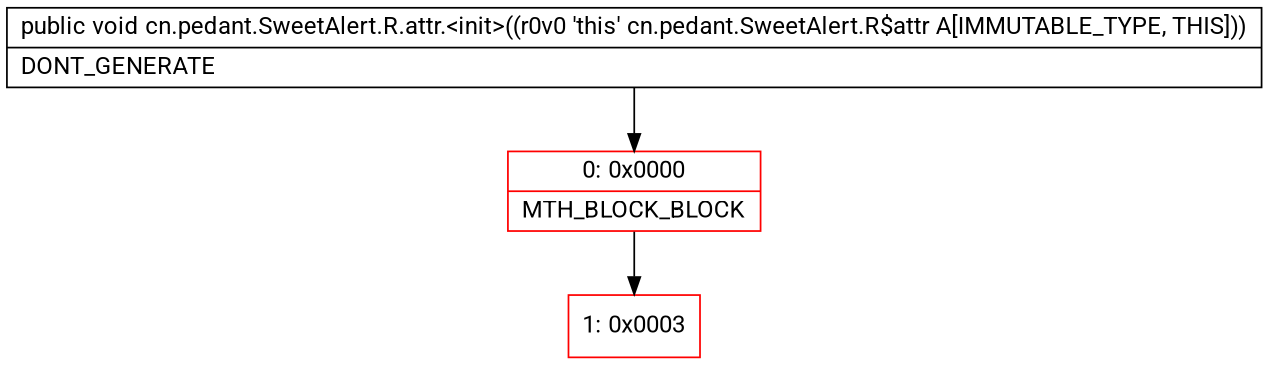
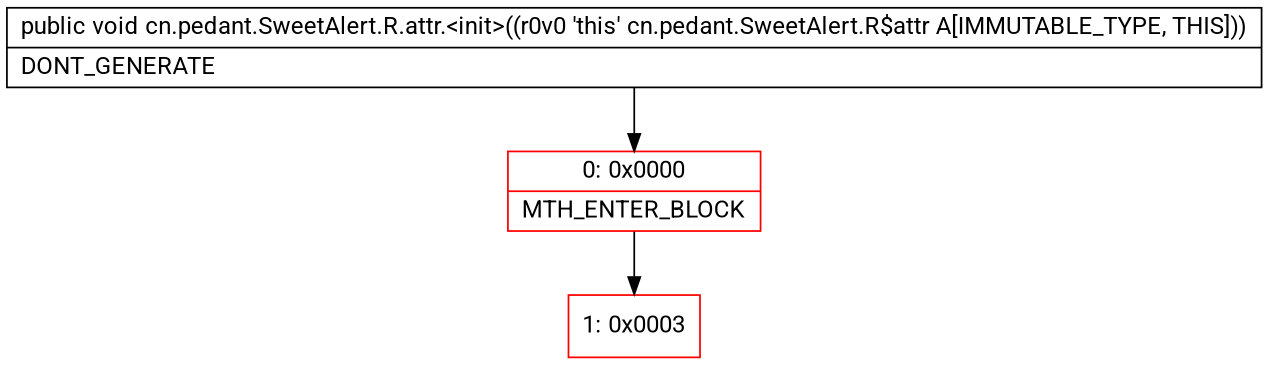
  digraph {
    fontname=Roboto
    node [color=red shape=record fontname=Roboto]
    edge [fontname=Roboto]
-   n1 [label="{0\:\ 0x0000|MTH_BLOCK_BLOCK\l}"]
+   n1 [label="{0\:\ 0x0000|MTH_ENTER_BLOCK\l}"]
    n2 [label="{1\:\ 0x0003}"]
    n3 [label="{public void cn.pedant.SweetAlert.R.attr.\<init\>((r0v0 'this' cn.pedant.SweetAlert.R$attr A[IMMUTABLE_TYPE, THIS]))  | DONT_GENERATE\l}" color=""]
    subgraph cluster_1 {
      label="R(0)"
    }
    n1 -> n2
    n3 -> n1
  }
